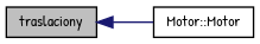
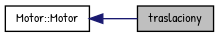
  digraph {
    rankdir=LR
    fontname="Patrick Hand"
    node [color=black fontname="Patrick Hand" fontsize=10 shape=record style=filled]
    n1 [fillcolor=grey75 fontcolor=black height=0.2 label=traslaciony width=0.4]
    n2 [fillcolor=white height=0.2 label="Motor::Motor" width=0.4]
-   n1 -> n2 [color=midnightblue dir=back fontname="Patrick Hand" fontsize=10 labelfontname=Helvetica labelfontsize=10 style=solid]
+   n2 -> n1 [color=midnightblue dir=back fontname="Patrick Hand" fontsize=10 labelfontname=Helvetica labelfontsize=10 style=solid]
  }
